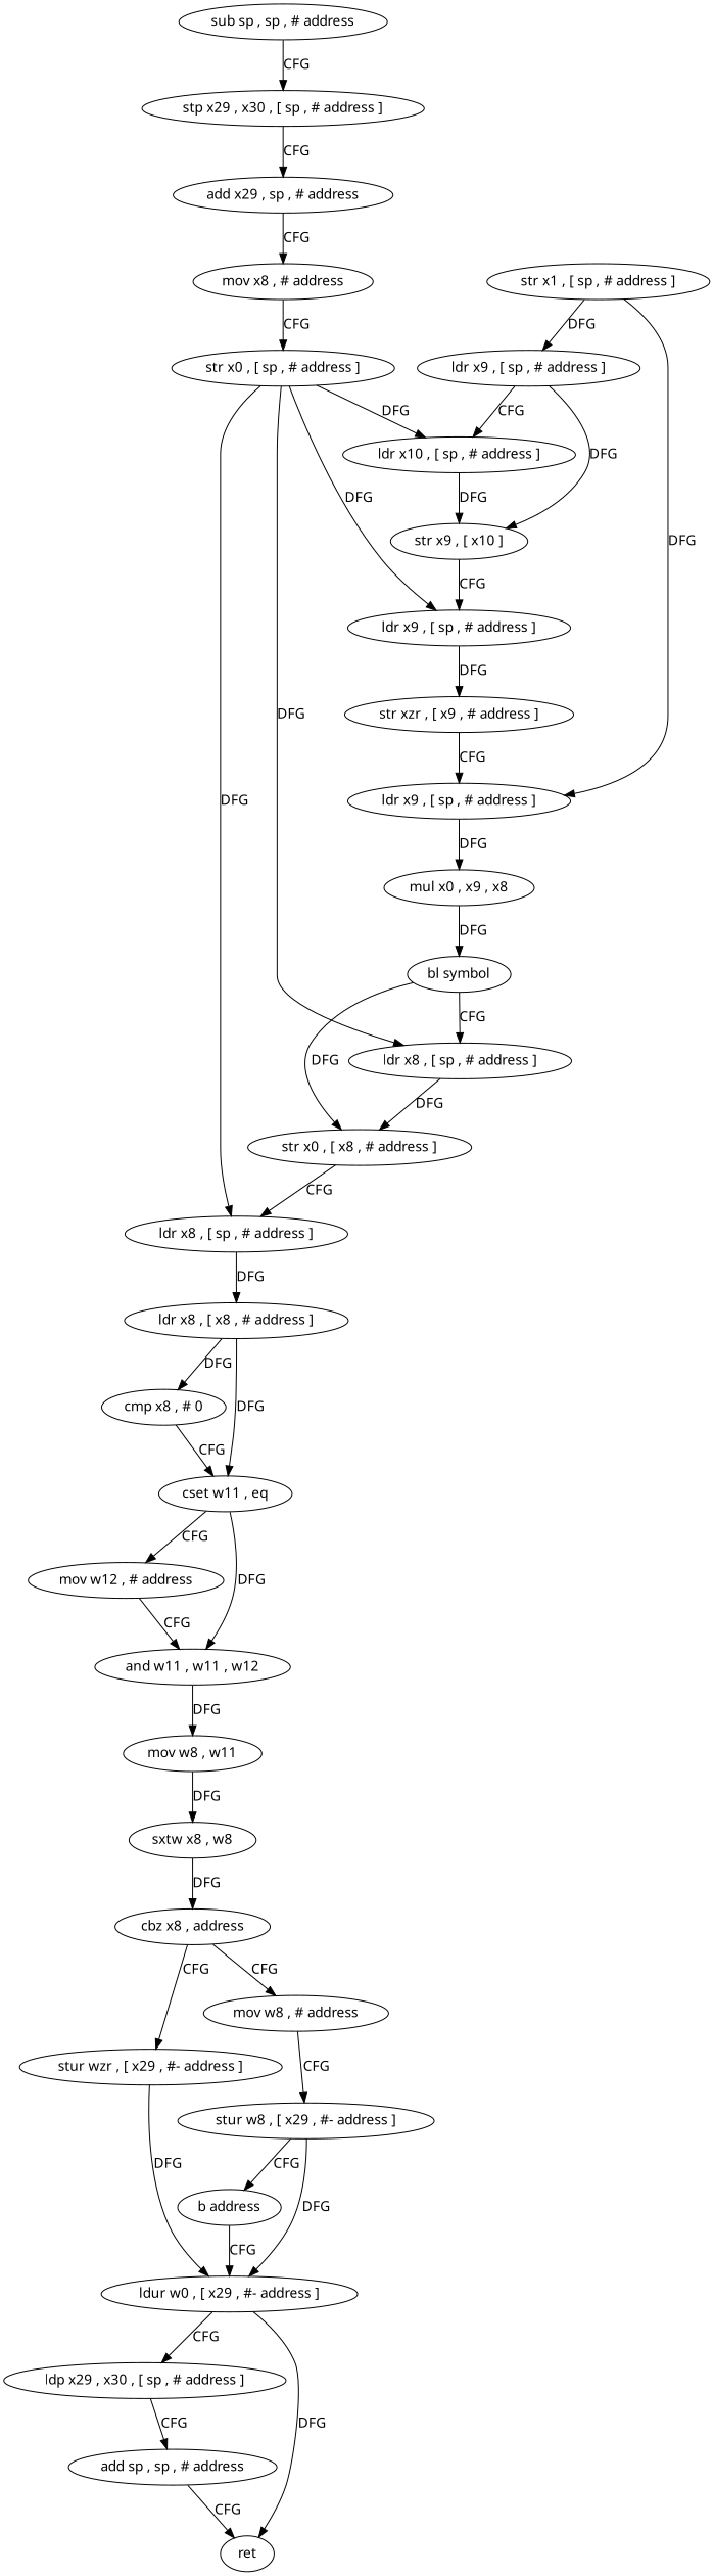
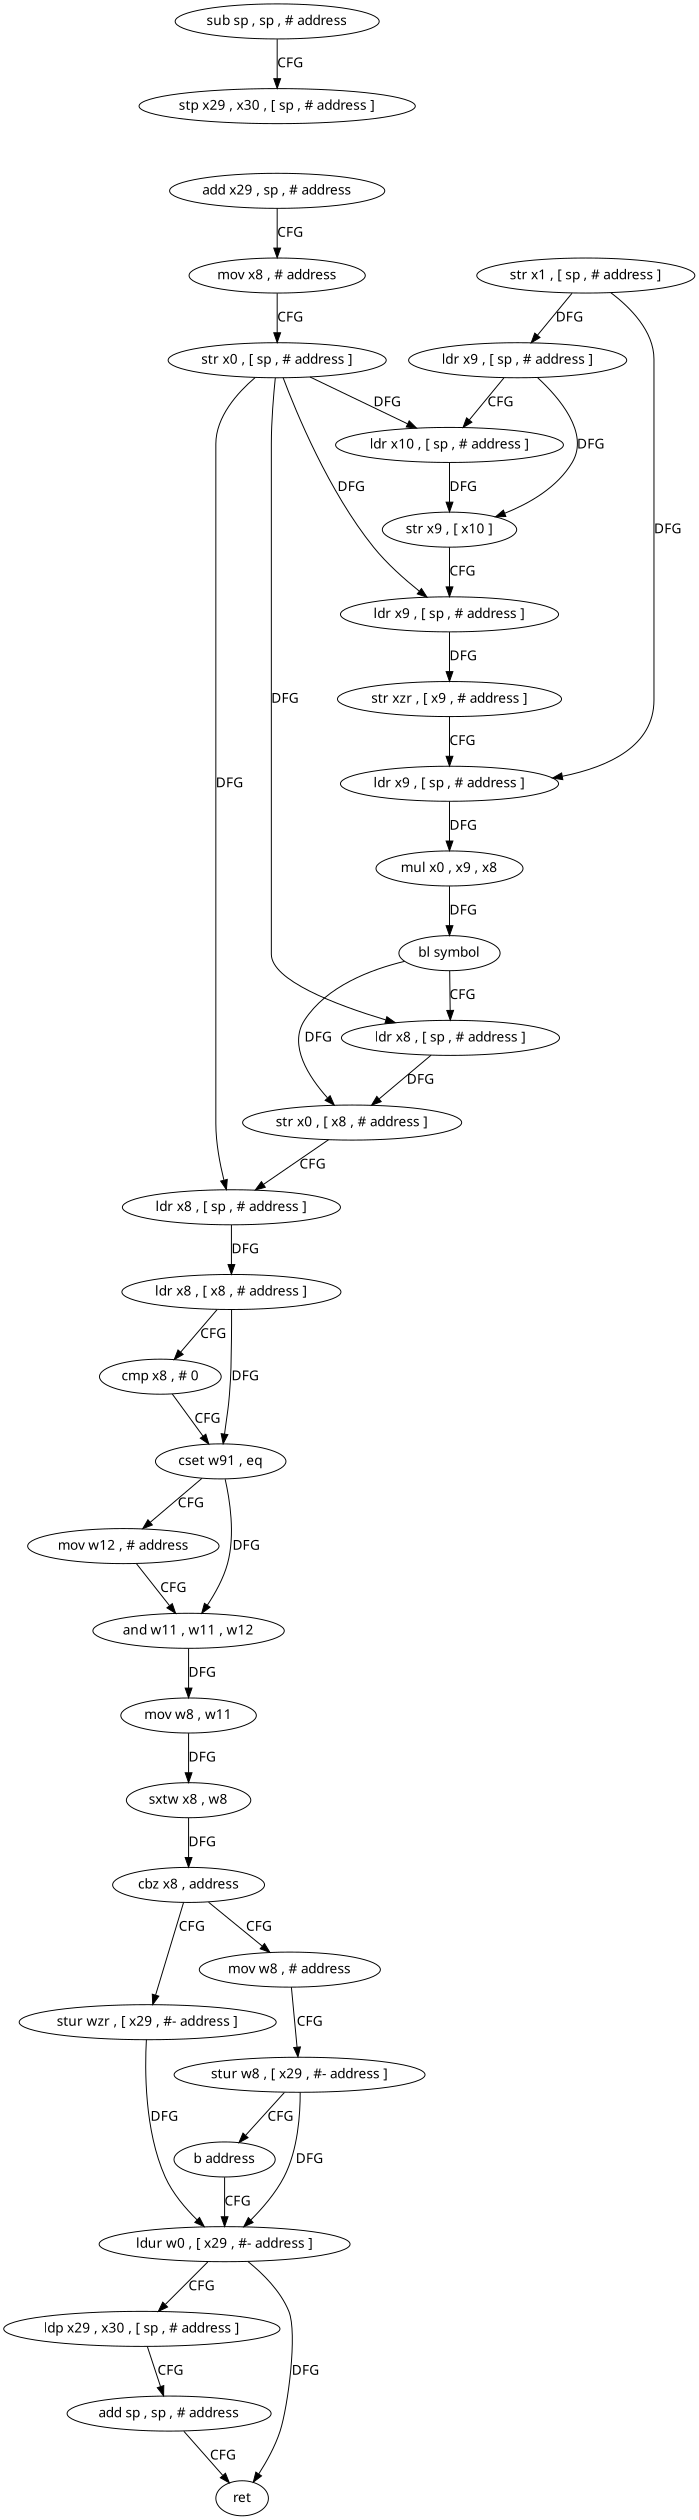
  digraph {
    fontname="Noto Sans"
    node [fontname="Noto Sans"]
    edge [fontname="Noto Sans"]
    n1 [label="sub sp , sp , # address"]
    n2 [label="stp x29 , x30 , [ sp , # address ]"]
    n3 [label="add x29 , sp , # address"]
    n4 [label="mov x8 , # address"]
    n5 [label="str x0 , [ sp , # address ]"]
    n6 [label="ldr x10 , [ sp , # address ]"]
    n7 [label="ldr x9 , [ sp , # address ]"]
    n8 [label="ldr x8 , [ sp , # address ]"]
    n9 [label="ldr x8 , [ sp , # address ]"]
    n10 [label="str x1 , [ sp , # address ]"]
    n11 [label="ldr x9 , [ sp , # address ]"]
    n12 [label="ldr x9 , [ sp , # address ]"]
    n13 [label="str x9 , [ x10 ]"]
    n14 [label="str xzr , [ x9 , # address ]"]
    n15 [label="str x0 , [ x8 , # address ]"]
    n16 [label="ldr x8 , [ x8 , # address ]"]
    n17 [label="mul x0 , x9 , x8"]
    n18 [label="bl symbol"]
    n19 [label="cmp x8 , # 0"]
-   n20 [label="cset w11 , eq"]
+   n20 [label="cset w91 , eq"]
    n21 [label="mov w12 , # address"]
    n22 [label="and w11 , w11 , w12"]
    n23 [label="mov w8 , w11"]
    n24 [label="sxtw x8 , w8"]
    n25 [label="cbz x8 , address"]
    n26 [label="stur wzr , [ x29 , #- address ]"]
    n27 [label="mov w8 , # address"]
    n28 [label="ldur w0 , [ x29 , #- address ]"]
    n29 [label="stur w8 , [ x29 , #- address ]"]
    n30 [label="ldp x29 , x30 , [ sp , # address ]"]
    n31 [label=ret]
    n32 [label="b address"]
    n33 [label="add sp , sp , # address"]
    n1 -> n2 [label=CFG]
-   n2 -> n3 [label=CFG]
    n3 -> n4 [label=CFG]
    n4 -> n5 [label=CFG]
    n5 -> n6 [label=DFG]
    n5 -> n7 [label=DFG]
    n5 -> n8 [label=DFG]
    n5 -> n9 [label=DFG]
    n6 -> n13 [label=DFG]
    n7 -> n14 [label=DFG]
    n8 -> n15 [label=DFG]
    n9 -> n16 [label=DFG]
    n10 -> n11 [label=DFG]
    n10 -> n12 [label=DFG]
    n11 -> n6 [label=CFG]
    n11 -> n13 [label=DFG]
    n12 -> n17 [label=DFG]
    n13 -> n7 [label=CFG]
    n14 -> n12 [label=CFG]
    n15 -> n9 [label=CFG]
-   n16 -> n19 [label=DFG]
+   n16 -> n19 [label=CFG]
    n16 -> n20 [label=DFG]
    n17 -> n18 [label=DFG]
    n18 -> n8 [label=CFG]
    n18 -> n15 [label=DFG]
    n19 -> n20 [label=CFG]
    n20 -> n21 [label=CFG]
    n20 -> n22 [label=DFG]
    n21 -> n22 [label=CFG]
    n22 -> n23 [label=DFG]
    n23 -> n24 [label=DFG]
    n24 -> n25 [label=DFG]
    n25 -> n26 [label=CFG]
    n25 -> n27 [label=CFG]
    n26 -> n28 [label=DFG]
    n27 -> n29 [label=CFG]
    n28 -> n30 [label=CFG]
    n28 -> n31 [label=DFG]
    n29 -> n28 [label=DFG]
    n29 -> n32 [label=CFG]
    n30 -> n33 [label=CFG]
    n32 -> n28 [label=CFG]
    n33 -> n31 [label=CFG]
  }
